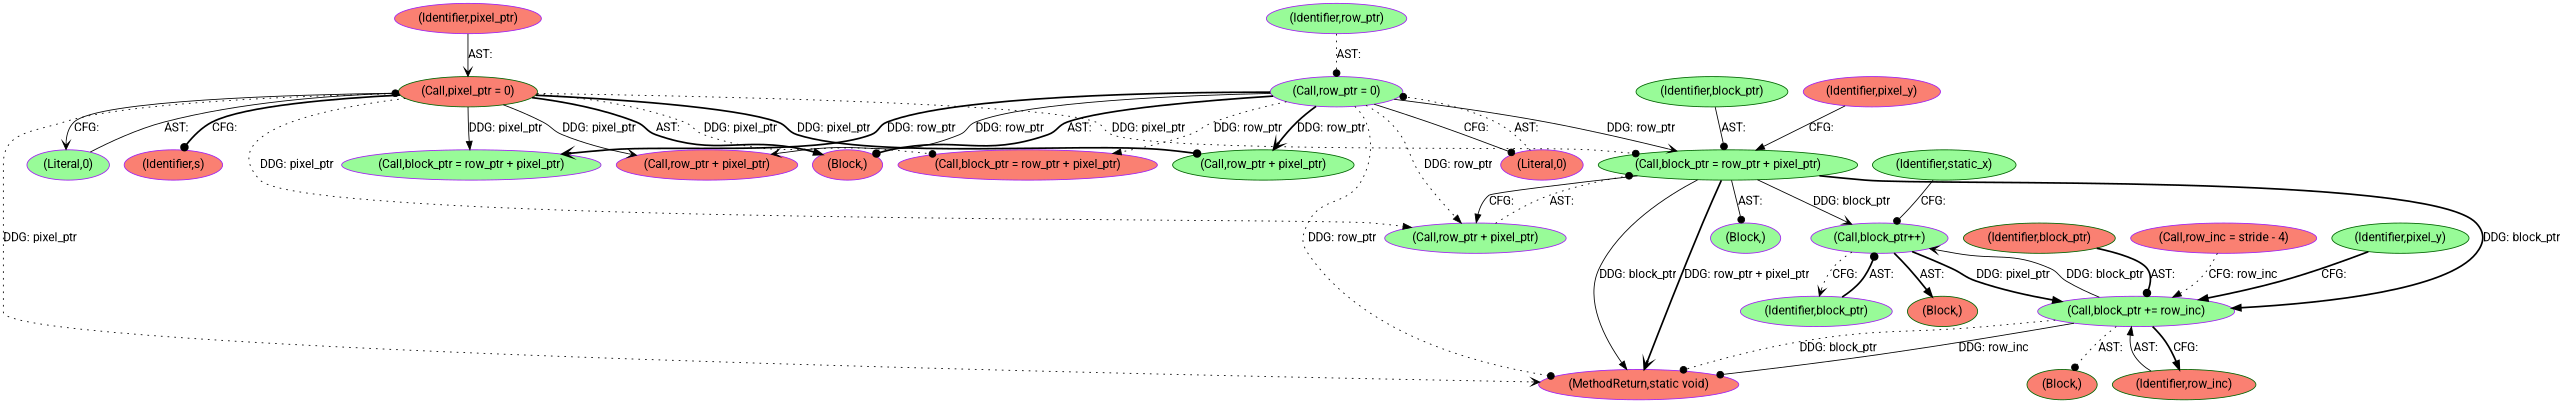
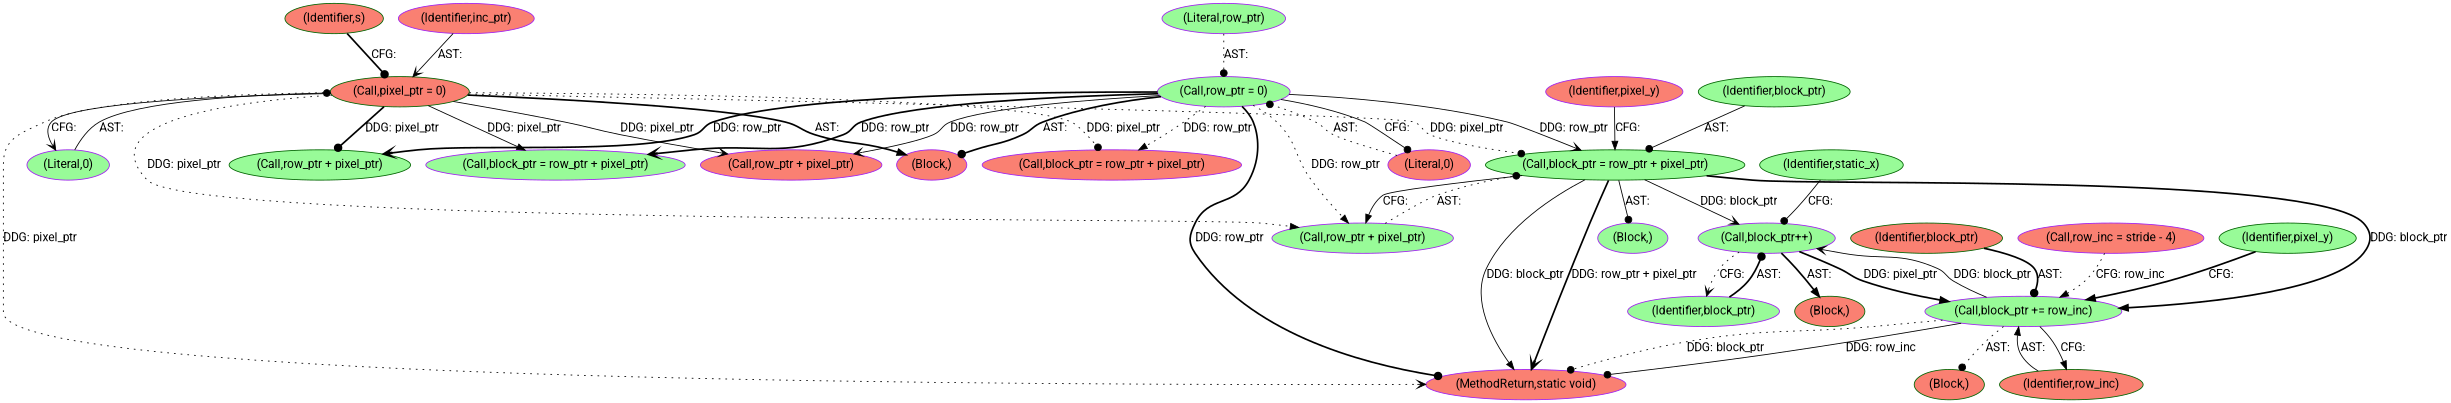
  digraph {
    fontname=Roboto
    node [color=purple fillcolor=palegreen fontname=Roboto style=filled]
    edge [arrowhead=dot fontname=Roboto style=solid]
    n1 [color=darkgreen label="(Call,block_ptr = row_ptr + pixel_ptr)"]
    n2 [label="(Call,block_ptr++)"]
    n3 [label="(Call,block_ptr += row_inc)"]
    n4 [label="(Block,)"]
    n5 [label="(Call,row_ptr + pixel_ptr)"]
    n6 [fillcolor=salmon label="(MethodReturn,static void)"]
    n7 [label="(Identifier,block_ptr)"]
    n8 [color=darkgreen fillcolor=salmon label="(Block,)"]
    n9 [color=darkgreen fillcolor=salmon label="(Block,)"]
    n10 [color=darkgreen fillcolor=salmon label="(Identifier,row_inc)"]
    n11 [label="(Call,row_ptr = 0)"]
    n12 [fillcolor=salmon label="(Call,block_ptr = row_ptr + pixel_ptr)"]
    n13 [color=darkgreen label="(Call,row_ptr + pixel_ptr)"]
    n14 [label="(Call,block_ptr = row_ptr + pixel_ptr)"]
    n15 [fillcolor=salmon label="(Call,row_ptr + pixel_ptr)"]
    n16 [fillcolor=salmon label="(Literal,0)"]
    n17 [fillcolor=salmon label="(Block,)"]
    n18 [color=darkgreen fillcolor=salmon label="(Call,pixel_ptr = 0)"]
    n19 [label="(Literal,0)"]
-   n20 [fillcolor=salmon label="(Identifier,pixel_ptr)"]
+   n20 [fillcolor=salmon label="(Identifier,inc_ptr)"]
    n21 [color=darkgreen fillcolor=salmon label="(Identifier,block_ptr)"]
    n22 [fillcolor=salmon label="(Identifier,pixel_y)"]
-   n23 [label="(Identifier,row_ptr)"]
-   n24 [fillcolor=salmon label="(Identifier,s)"]
+   n23 [label="(Literal,row_ptr)"]
+   n24 [color=darkgreen fillcolor=salmon label="(Identifier,s)"]
    n25 [fillcolor=salmon label="(Call,row_inc = stride - 4)"]
    n26 [color=darkgreen label="(Identifier,pixel_y)"]
    n27 [color=darkgreen label="(Identifier,block_ptr)"]
    n28 [color=darkgreen label="(Identifier,static_x)"]
    n1 -> n2 [arrowhead=vee label="DDG: block_ptr"]
    n1 -> n3 [arrowhead=normal label="DDG: block_ptr" style=bold]
    n1 -> n4 [label="AST: "]
    n1 -> n5 [arrowhead=normal label="CFG: "]
    n1 -> n6 [arrowhead=vee label="DDG: row_ptr + pixel_ptr" style=bold]
    n1 -> n6 [arrowhead=normal label="DDG: block_ptr"]
    n2 -> n3 [arrowhead=normal label="DDG: pixel_ptr" style=bold]
    n2 -> n7 [arrowhead=vee label="CFG: " style=dotted]
    n2 -> n8 [arrowhead=normal label="AST: " style=bold]
    n3 -> n2 [arrowhead=vee label="DDG: block_ptr"]
    n3 -> n6 [label="DDG: row_inc"]
    n3 -> n6 [label="DDG: block_ptr" style=dotted]
    n3 -> n9 [label="AST: " style=dotted]
-   n3 -> n10 [arrowhead=normal label="CFG: " style=bold]
+   n3 -> n10 [arrowhead=normal label="CFG: "]
    n5 -> n1 [label="AST: " style=dotted]
    n7 -> n2 [label="AST: " style=bold]
    n10 -> n3 [arrowhead=normal label="AST: "]
    n11 -> n1 [arrowhead=vee label="DDG: row_ptr"]
    n11 -> n5 [arrowhead=normal label="DDG: row_ptr" style=dotted]
-   n11 -> n6 [label="DDG: row_ptr" style=dotted]
+   n11 -> n6 [label="DDG: row_ptr" style=bold]
    n11 -> n12 [arrowhead=normal label="DDG: row_ptr" style=dotted]
    n11 -> n13 [arrowhead=vee label="DDG: row_ptr" style=bold]
    n11 -> n14 [arrowhead=vee label="DDG: row_ptr" style=bold]
    n11 -> n15 [arrowhead=vee label="DDG: row_ptr"]
    n11 -> n16 [label="CFG: "]
    n11 -> n17 [label="AST: " style=bold]
    n16 -> n11 [label="AST: " style=dotted]
    n18 -> n1 [label="DDG: pixel_ptr" style=dotted]
    n18 -> n5 [arrowhead=normal label="DDG: pixel_ptr" style=dotted]
    n18 -> n6 [arrowhead=vee label="DDG: pixel_ptr" style=dotted]
    n18 -> n12 [label="DDG: pixel_ptr" style=dotted]
    n18 -> n13 [label="DDG: pixel_ptr" style=bold]
    n18 -> n14 [arrowhead=normal label="DDG: pixel_ptr"]
    n18 -> n15 [arrowhead=vee label="DDG: pixel_ptr"]
    n18 -> n17 [arrowhead=normal label="AST: " style=bold]
    n18 -> n19 [arrowhead=vee label="CFG: "]
    n19 -> n18 [label="AST: "]
    n20 -> n18 [arrowhead=vee label="AST: "]
    n21 -> n3 [label="AST: " style=bold]
    n22 -> n1 [arrowhead=normal label="CFG: "]
    n23 -> n11 [label="AST: " style=dotted]
-   n18 -> n24 [label="CFG: " style=bold]
+   n24 -> n18 [label="CFG: " style=bold]
    n25 -> n3 [arrowhead=normal label="CFG: row_inc" style=dotted]
    n26 -> n3 [arrowhead=normal label="CFG: " style=bold]
    n27 -> n1 [label="AST: "]
    n28 -> n2 [label="CFG: "]
  }
